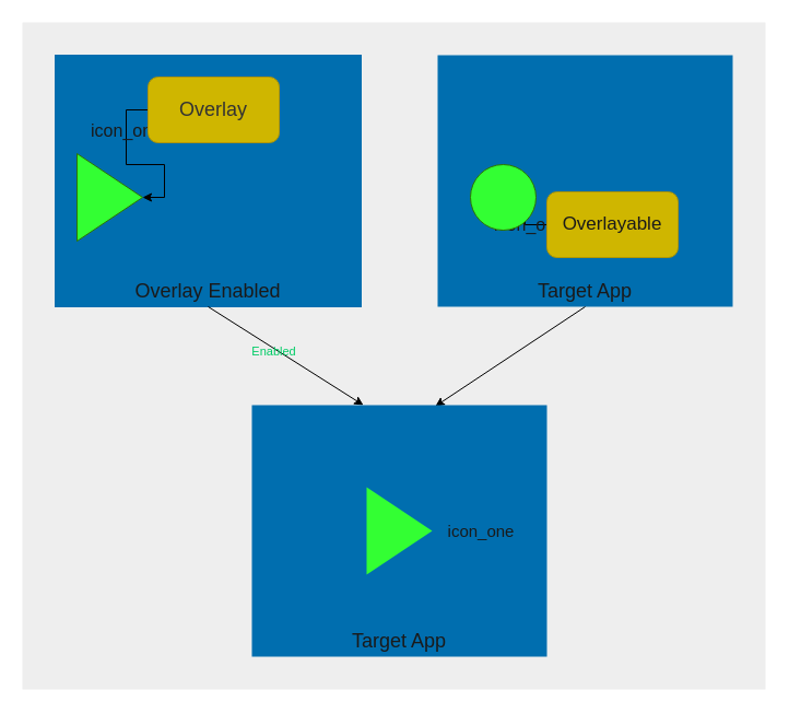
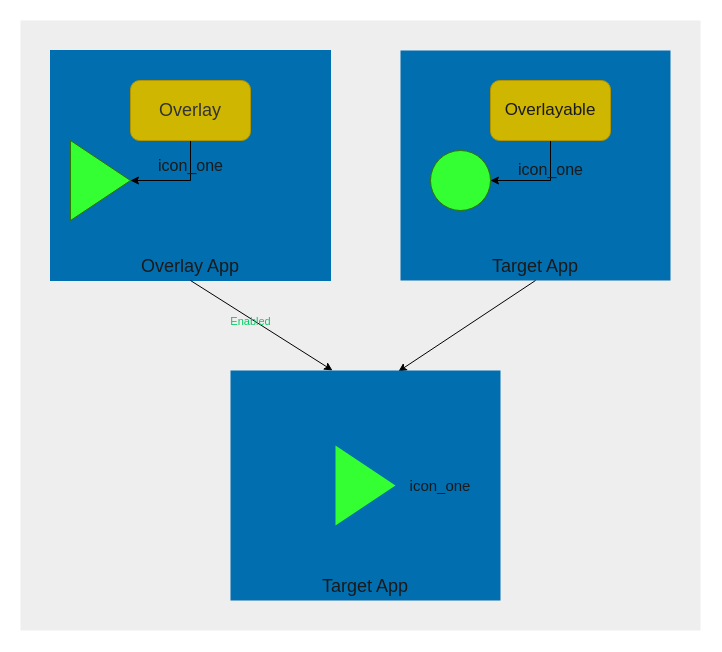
  <mxCell id="0" />
  <mxCell id="1" parent="0" />
  <mxCell id="2" value="" style="rounded=0;whiteSpace=wrap;html=1;labelBackgroundColor=none;fillColor=#eeeeee;strokeColor=none;" parent="1" vertex="1"><mxGeometry y="20" width="680" height="610" as="geometry" x="20" /></mxCell>
- <mxCell id="3" value="&lt;font color=&quot;#1a1a1a&quot; style=&quot;font-size: 18px&quot;&gt;Overlay Enabled&lt;/font&gt;" style="rounded=0;whiteSpace=wrap;html=1;fontColor=#ffffff;verticalAlign=bottom;strokeColor=#006EAF;fillColor=#006EAF;" parent="1" vertex="1"><mxGeometry x="50" y="50" width="280" height="230" as="geometry" /></mxCell>
+ <mxCell id="3" value="&lt;font color=&quot;#1a1a1a&quot; style=&quot;font-size: 18px&quot;&gt;Overlay App&lt;/font&gt;" style="rounded=0;whiteSpace=wrap;html=1;fontColor=#ffffff;verticalAlign=bottom;strokeColor=#006EAF;fillColor=#006EAF;" parent="1" vertex="1"><mxGeometry x="50" y="50" width="280" height="230" as="geometry" /></mxCell>
  <mxCell id="4" value="&lt;font color=&quot;#1a1a1a&quot;&gt;&lt;br&gt;&lt;font style=&quot;font-size: 18px&quot;&gt;Target App&lt;/font&gt;&lt;/font&gt;" style="rounded=0;whiteSpace=wrap;html=1;verticalAlign=bottom;fontColor=#ffffff;fillColor=#006EAF;strokeColor=none;" parent="1" vertex="1"><mxGeometry x="400" y="50" width="270" height="230" as="geometry" /></mxCell>
  <mxCell id="5" value="&lt;font style=&quot;font-size: 16px&quot;&gt;icon_one&lt;/font&gt;" style="edgeStyle=orthogonalEdgeStyle;rounded=0;orthogonalLoop=1;jettySize=auto;html=1;entryX=1;entryY=0.5;entryDx=0;entryDy=0;labelBackgroundColor=none;fontColor=#1A1A1A;strokeColor=#000000;" parent="1" source="6" target="10" edge="1"><mxGeometry x="-0.429" relative="1" as="geometry"><mxPoint as="offset" /></mxGeometry></mxCell>
- <mxCell id="6" value="&lt;font style=&quot;font-size: 17px&quot; color=&quot;#1a1a1a&quot;&gt;Overlayable&lt;/font&gt;" style="rounded=1;whiteSpace=wrap;html=1;fontColor=#ffffff;strokeColor=#B09500;fillColor=#CFB600;" parent="1" vertex="1"><mxGeometry x="500" y="175" width="120" height="60" as="geometry" /></mxCell>
+ <mxCell id="6" value="&lt;font style=&quot;font-size: 17px&quot; color=&quot;#1a1a1a&quot;&gt;Overlayable&lt;/font&gt;" style="rounded=1;whiteSpace=wrap;html=1;fontColor=#ffffff;strokeColor=#B09500;fillColor=#CFB600;" parent="1" vertex="1"><mxGeometry x="490" y="80" width="120" height="60" as="geometry" /></mxCell>
  <mxCell id="7" value="&lt;font style=&quot;font-size: 16px&quot;&gt;icon_one&lt;/font&gt;" style="edgeStyle=orthogonalEdgeStyle;rounded=0;orthogonalLoop=1;jettySize=auto;html=1;entryX=1;entryY=0.5;entryDx=0;entryDy=0;labelBackgroundColor=none;fontColor=#1A1A1A;strokeColor=#000000;" parent="1" source="8" target="9" edge="1"><mxGeometry x="-0.5" relative="1" as="geometry"><mxPoint as="offset" /></mxGeometry></mxCell>
- <mxCell id="8" value="&lt;font color=&quot;#333333&quot; style=&quot;font-size: 18px&quot;&gt;Overlay&lt;/font&gt;" style="rounded=1;whiteSpace=wrap;html=1;fontColor=#ffffff;strokeColor=#B09500;fillColor=#CFB600;" parent="1" vertex="1"><mxGeometry x="135" y="70" width="120" height="60" as="geometry" /></mxCell>
+ <mxCell id="8" value="&lt;font color=&quot;#333333&quot; style=&quot;font-size: 18px&quot;&gt;Overlay&lt;/font&gt;" style="rounded=1;whiteSpace=wrap;html=1;fontColor=#ffffff;strokeColor=#B09500;fillColor=#CFB600;" parent="1" vertex="1"><mxGeometry x="130" y="80" width="120" height="60" as="geometry" /></mxCell>
  <mxCell id="9" value="" style="triangle;whiteSpace=wrap;html=1;fontColor=#ffffff;strokeColor=#2D7600;fillColor=#33FF33;" parent="1" vertex="1"><mxGeometry x="70" y="140" width="60" height="80" as="geometry" /></mxCell>
  <mxCell id="10" value="" style="ellipse;whiteSpace=wrap;html=1;aspect=fixed;fontColor=#ffffff;strokeColor=#2D7600;fillColor=#33FF33;" parent="1" vertex="1"><mxGeometry x="430" y="150" width="60" height="60" as="geometry" /></mxCell>
  <mxCell id="11" value="" style="endArrow=classic;html=1;exitX=0.5;exitY=1;exitDx=0;exitDy=0;strokeColor=#000000;entryX=0.378;entryY=0;entryDx=0;entryDy=0;entryPerimeter=0;" parent="1" source="3" target="14" edge="1"><mxGeometry width="50" height="50" relative="1" as="geometry"><mxPoint x="330" y="270" as="sourcePoint" /><mxPoint x="340" y="380" as="targetPoint" /></mxGeometry></mxCell>
  <mxCell id="12" value="&lt;font color=&quot;#00cc66&quot;&gt;Enabled&lt;br&gt;&lt;/font&gt;" style="edgeLabel;html=1;align=center;verticalAlign=middle;resizable=0;points=[];fontColor=#1A1A1A;labelBackgroundColor=none;" parent="11" vertex="1" connectable="0"><mxGeometry x="-0.153" y="-3" relative="1" as="geometry"><mxPoint x="1" as="offset" /></mxGeometry></mxCell>
  <mxCell id="13" value="" style="endArrow=classic;html=1;exitX=0.5;exitY=1;exitDx=0;exitDy=0;strokeColor=#000000;entryX=0.622;entryY=0.004;entryDx=0;entryDy=0;entryPerimeter=0;" parent="1" source="4" target="14" edge="1"><mxGeometry width="50" height="50" relative="1" as="geometry"><mxPoint x="540" y="270" as="sourcePoint" /><mxPoint x="350" y="380" as="targetPoint" /></mxGeometry></mxCell>
  <mxCell id="14" value="&lt;font color=&quot;#1a1a1a&quot;&gt;&lt;br&gt;&lt;font style=&quot;font-size: 18px&quot;&gt;Target App&lt;/font&gt;&lt;/font&gt;" style="rounded=0;whiteSpace=wrap;html=1;verticalAlign=bottom;fontColor=#ffffff;fillColor=#006EAF;strokeColor=none;" parent="1" vertex="1"><mxGeometry x="230" y="370" width="270" height="230" as="geometry" /></mxCell>
  <mxCell id="15" value="" style="triangle;whiteSpace=wrap;html=1;fontColor=#ffffff;strokeColor=none;fillColor=#33FF33;" parent="1" vertex="1"><mxGeometry x="335" y="445" width="60" height="80" as="geometry" /></mxCell>
  <mxCell id="16" value="&lt;font style=&quot;font-size: 15px&quot;&gt;icon_one&lt;/font&gt;" style="text;html=1;strokeColor=none;fillColor=none;align=center;verticalAlign=middle;whiteSpace=wrap;rounded=0;labelBackgroundColor=none;fontColor=#1A1A1A;" parent="1" vertex="1"><mxGeometry x="420" y="475" width="40" height="20" as="geometry" /></mxCell>
